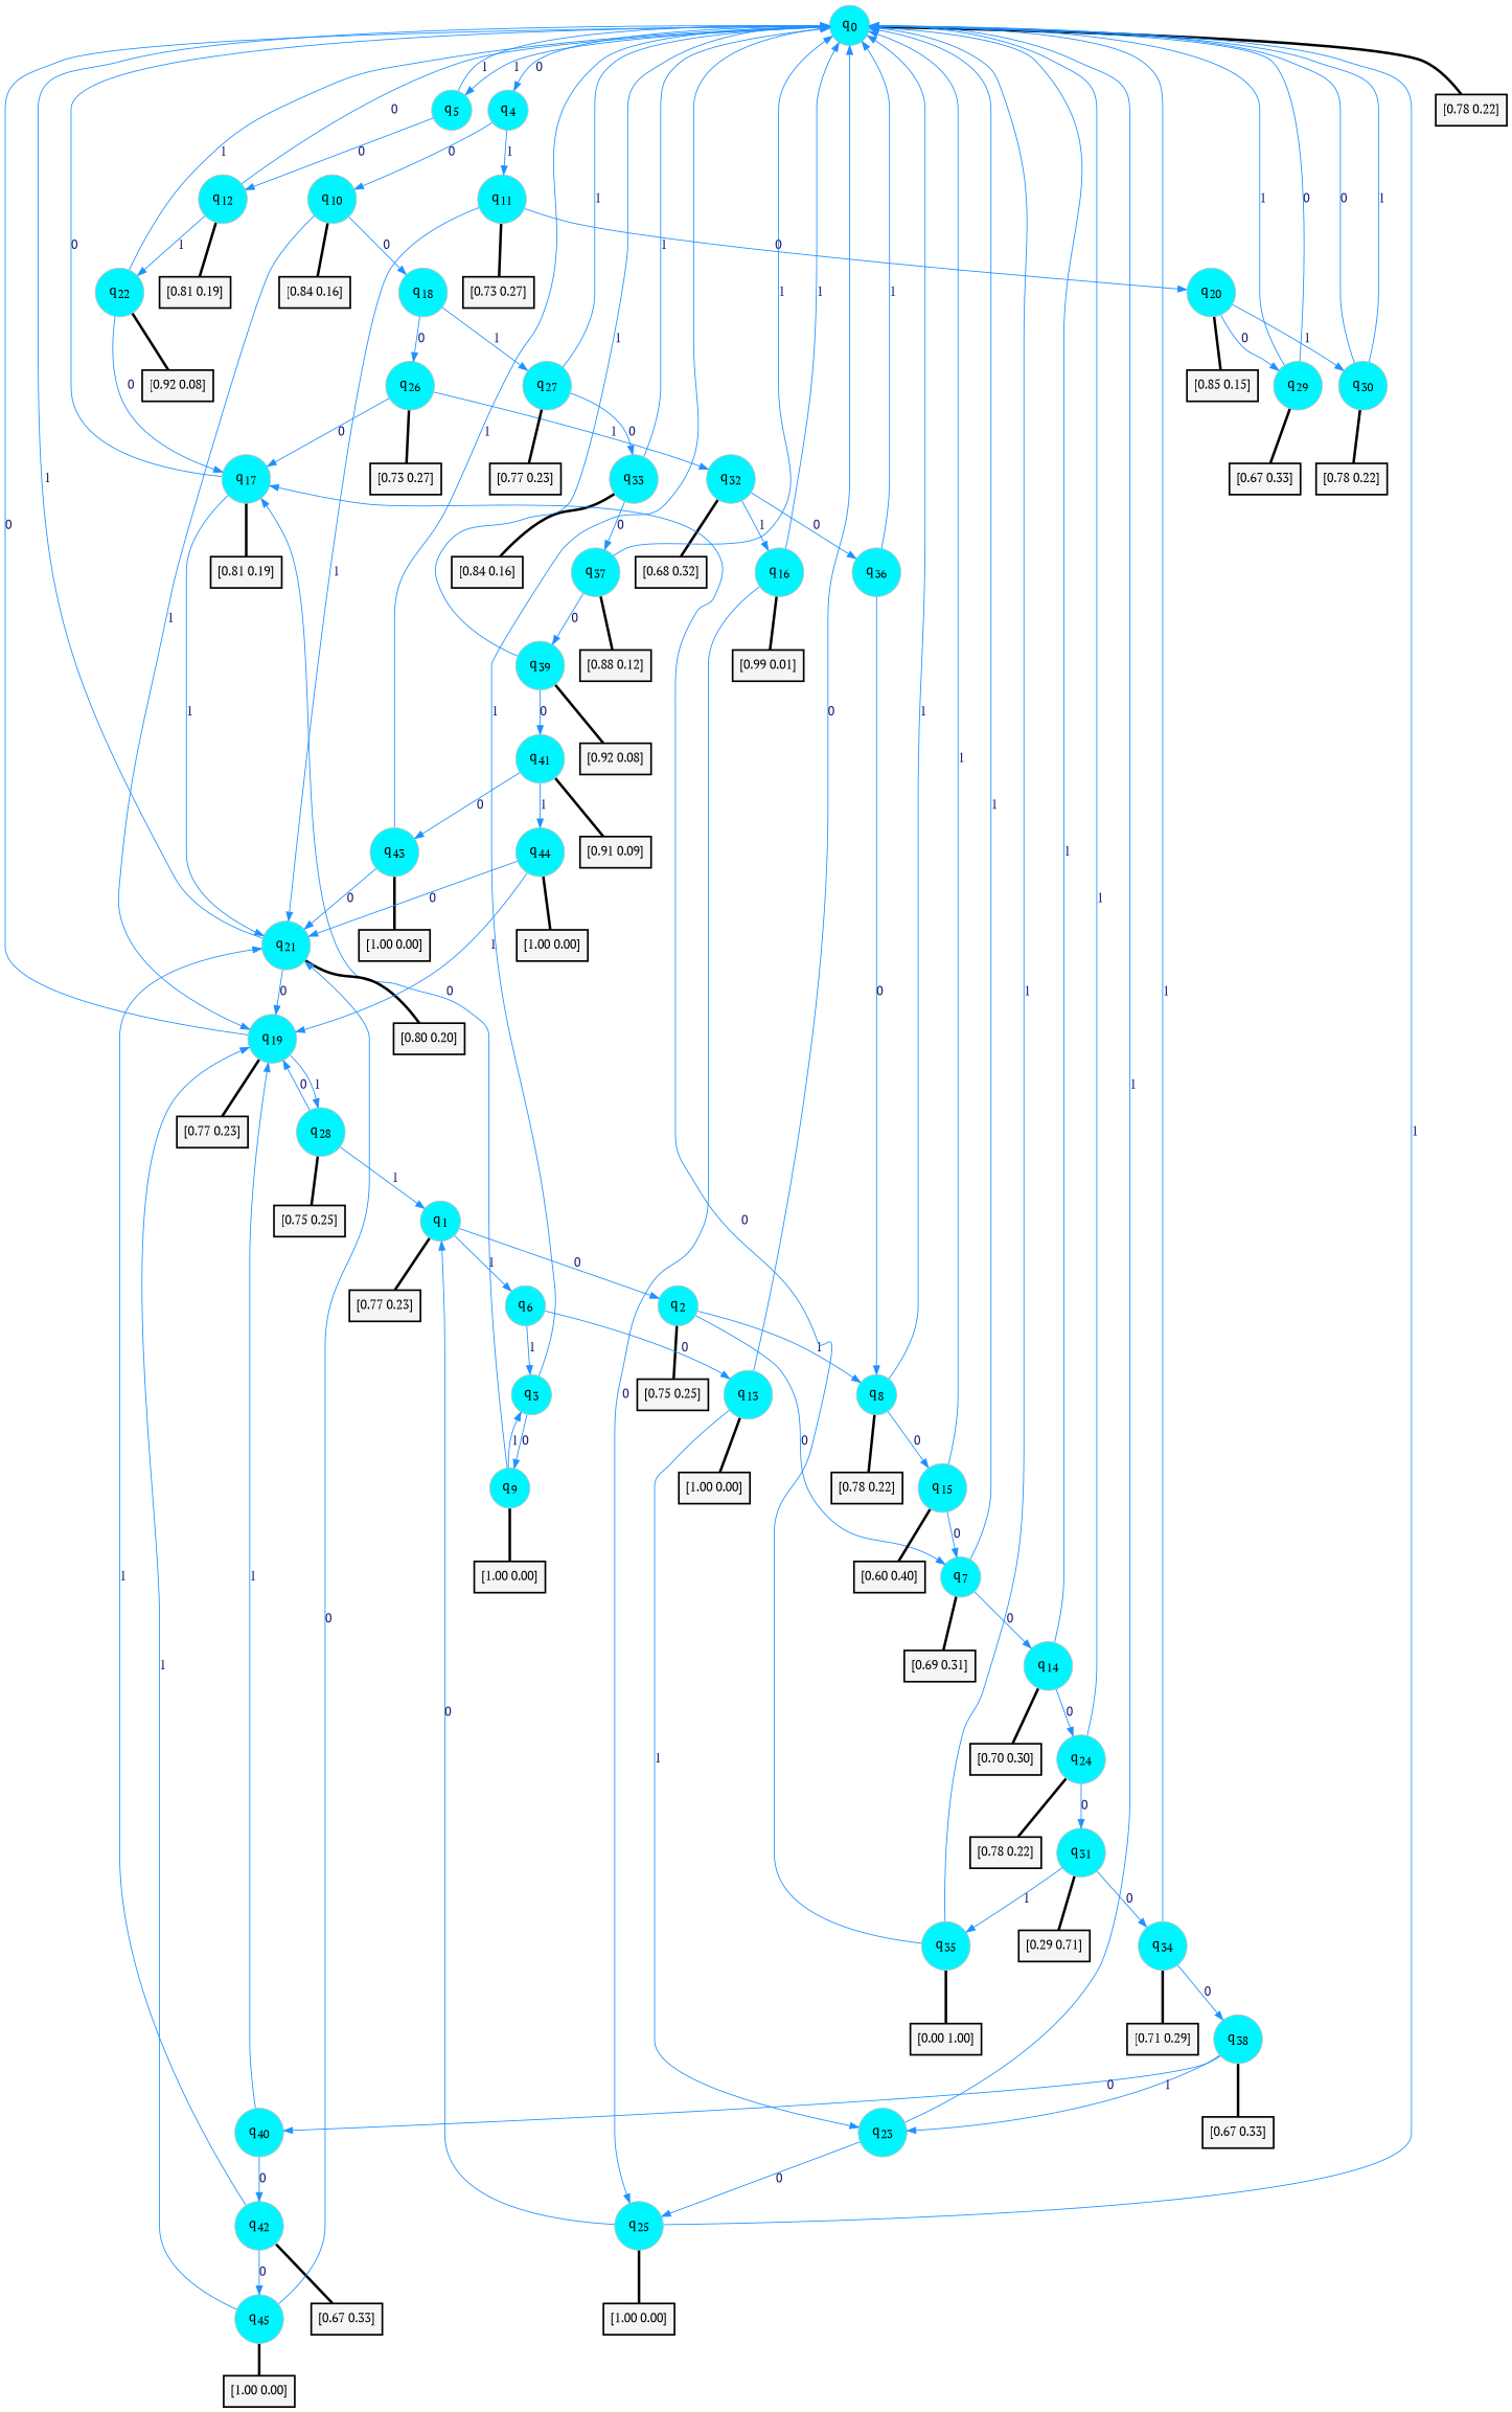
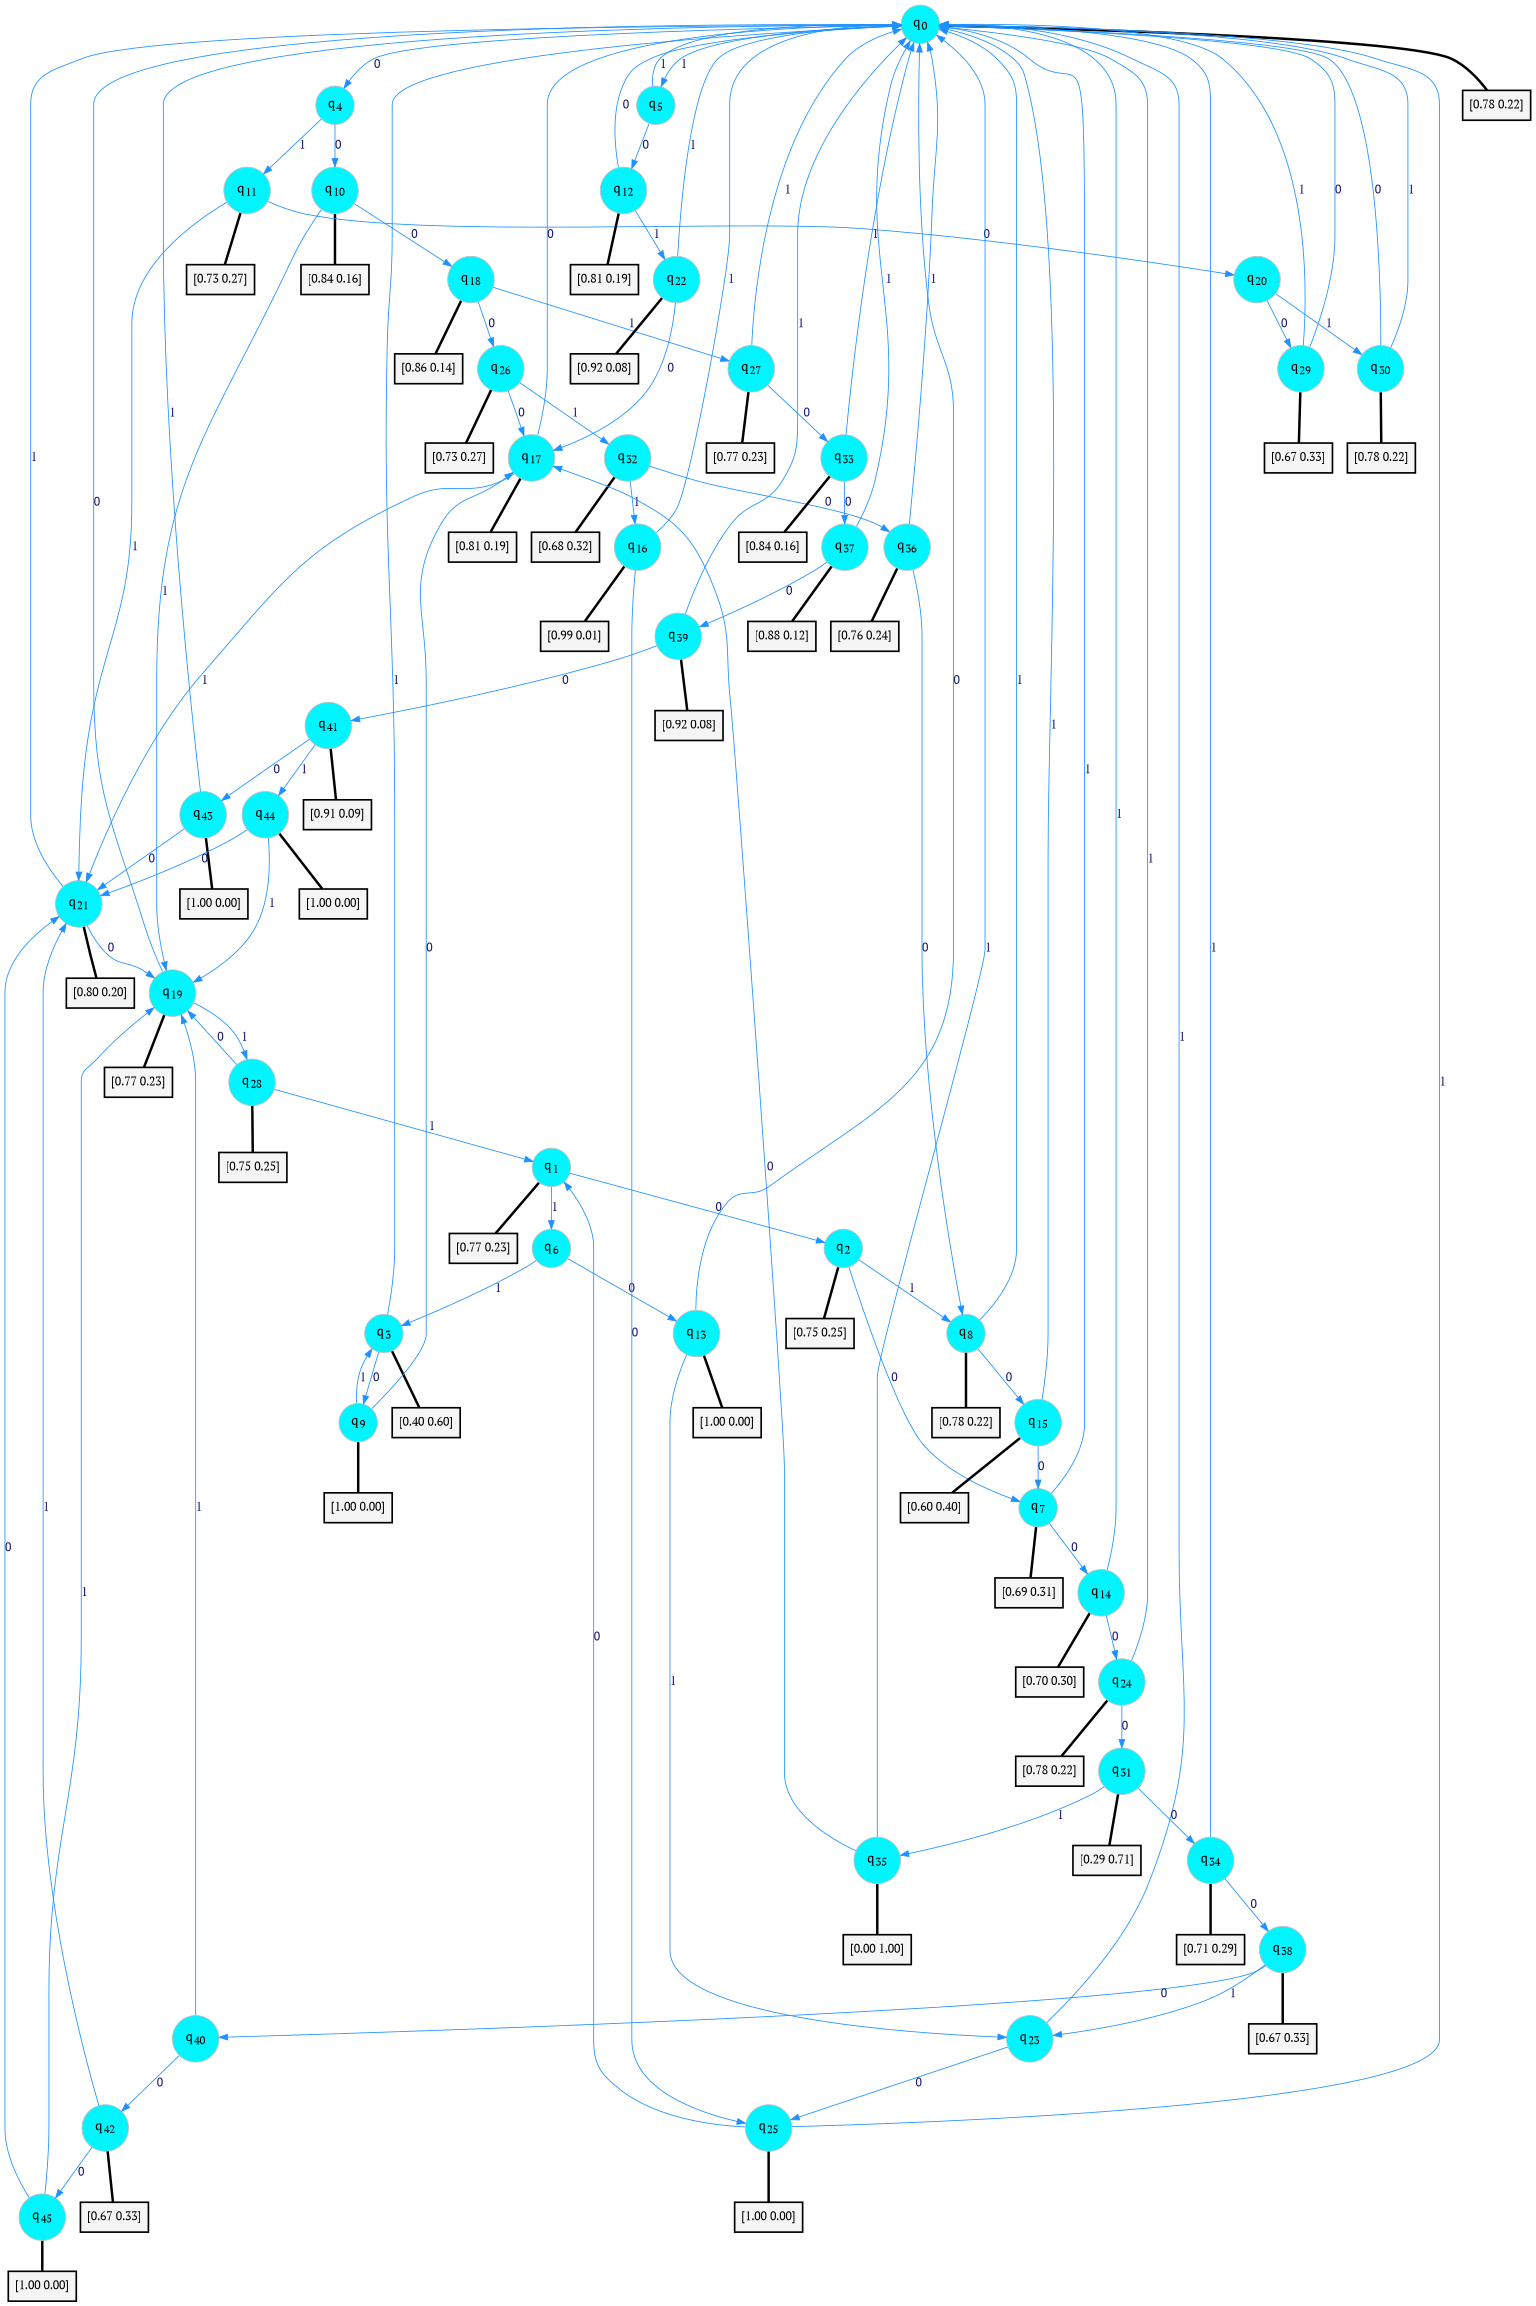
  digraph {
    fontname="PT Serif"
    rankdir=TD
    node [color=gray fillcolor=turquoise1 fontcolor=black fontname="PT Serif" fontsize=16 fontweight=bold shape=circle style=filled]
    edge [arrowsize=1 color=dodgerblue1 fontcolor=midnightblue fontname="PT Serif" fontweight=bold penwidth=1 style=solid weight=20]
    n1 [label=<q<SUB>0</SUB>>]
    n2 [label=<q<SUB>4</SUB>>]
    n3 [label=<q<SUB>5</SUB>>]
    n4 [color=black fillcolor=whitesmoke fontsize=14 label="[0.78 0.22]" penwidth=2 shape=box]
    n5 [label=<q<SUB>10</SUB>>]
    n6 [label=<q<SUB>11</SUB>>]
    n7 [label=<q<SUB>12</SUB>>]
    n8 [label=<q<SUB>1</SUB>>]
    n9 [label=<q<SUB>2</SUB>>]
    n10 [label=<q<SUB>6</SUB>>]
    n11 [color=black fillcolor=whitesmoke fontsize=14 label="[0.77 0.23]" penwidth=2 shape=box]
    n12 [label=<q<SUB>7</SUB>>]
    n13 [label=<q<SUB>8</SUB>>]
    n14 [color=black fillcolor=whitesmoke fontsize=14 label="[0.75 0.25]" penwidth=2 shape=box]
    n15 [label=<q<SUB>3</SUB>>]
    n16 [label=<q<SUB>13</SUB>>]
    n17 [label=<q<SUB>14</SUB>>]
    n18 [color=black fillcolor=whitesmoke fontsize=14 label="[0.69 0.31]" penwidth=2 shape=box]
    n19 [label=<q<SUB>15</SUB>>]
    n20 [color=black fillcolor=whitesmoke fontsize=14 label="[0.78 0.22]" penwidth=2 shape=box]
    n21 [label=<q<SUB>9</SUB>>]
+   n22 [color=black fillcolor=whitesmoke fontsize=14 label="[0.40 0.60]" penwidth=2 shape=box]
    n23 [label=<q<SUB>17</SUB>>]
    n24 [color=black fillcolor=whitesmoke fontsize=14 label="[1.00 0.00]" penwidth=2 shape=box]
    n25 [label=<q<SUB>18</SUB>>]
    n26 [label=<q<SUB>19</SUB>>]
    n27 [color=black fillcolor=whitesmoke fontsize=14 label="[0.84 0.16]" penwidth=2 shape=box]
    n28 [label=<q<SUB>20</SUB>>]
    n29 [label=<q<SUB>21</SUB>>]
    n30 [color=black fillcolor=whitesmoke fontsize=14 label="[0.73 0.27]" penwidth=2 shape=box]
    n31 [label=<q<SUB>22</SUB>>]
    n32 [color=black fillcolor=whitesmoke fontsize=14 label="[0.81 0.19]" penwidth=2 shape=box]
    n33 [label=<q<SUB>23</SUB>>]
    n34 [color=black fillcolor=whitesmoke fontsize=14 label="[1.00 0.00]" penwidth=2 shape=box]
    n35 [label=<q<SUB>24</SUB>>]
    n36 [color=black fillcolor=whitesmoke fontsize=14 label="[0.70 0.30]" penwidth=2 shape=box]
    n37 [color=black fillcolor=whitesmoke fontsize=14 label="[0.60 0.40]" penwidth=2 shape=box]
    n38 [color=black fillcolor=whitesmoke fontsize=14 label="[0.81 0.19]" penwidth=2 shape=box]
    n39 [label=<q<SUB>26</SUB>>]
    n40 [label=<q<SUB>27</SUB>>]
+   n41 [color=black fillcolor=whitesmoke fontsize=14 label="[0.86 0.14]" penwidth=2 shape=box]
    n42 [label=<q<SUB>28</SUB>>]
    n43 [color=black fillcolor=whitesmoke fontsize=14 label="[0.77 0.23]" penwidth=2 shape=box]
    n44 [label=<q<SUB>29</SUB>>]
    n45 [label=<q<SUB>30</SUB>>]
-   n46 [color=black fillcolor=whitesmoke fontsize=14 label="[0.85 0.15]" penwidth=2 shape=box]
    n47 [color=black fillcolor=whitesmoke fontsize=14 label="[0.80 0.20]" penwidth=2 shape=box]
    n48 [color=black fillcolor=whitesmoke fontsize=14 label="[0.92 0.08]" penwidth=2 shape=box]
    n49 [label=<q<SUB>25</SUB>>]
    n50 [label=<q<SUB>31</SUB>>]
    n51 [color=black fillcolor=whitesmoke fontsize=14 label="[0.78 0.22]" penwidth=2 shape=box]
    n52 [label=<q<SUB>16</SUB>>]
    n53 [color=black fillcolor=whitesmoke fontsize=14 label="[0.99 0.01]" penwidth=2 shape=box]
    n54 [color=black fillcolor=whitesmoke fontsize=14 label="[1.00 0.00]" penwidth=2 shape=box]
    n55 [label=<q<SUB>32</SUB>>]
    n56 [color=black fillcolor=whitesmoke fontsize=14 label="[0.73 0.27]" penwidth=2 shape=box]
    n57 [label=<q<SUB>33</SUB>>]
    n58 [color=black fillcolor=whitesmoke fontsize=14 label="[0.77 0.23]" penwidth=2 shape=box]
    n59 [color=black fillcolor=whitesmoke fontsize=14 label="[0.75 0.25]" penwidth=2 shape=box]
    n60 [color=black fillcolor=whitesmoke fontsize=14 label="[0.67 0.33]" penwidth=2 shape=box]
    n61 [color=black fillcolor=whitesmoke fontsize=14 label="[0.78 0.22]" penwidth=2 shape=box]
    n62 [label=<q<SUB>34</SUB>>]
    n63 [label=<q<SUB>35</SUB>>]
    n64 [color=black fillcolor=whitesmoke fontsize=14 label="[0.29 0.71]" penwidth=2 shape=box]
    n65 [label=<q<SUB>36</SUB>>]
    n66 [color=black fillcolor=whitesmoke fontsize=14 label="[0.68 0.32]" penwidth=2 shape=box]
    n67 [label=<q<SUB>37</SUB>>]
    n68 [color=black fillcolor=whitesmoke fontsize=14 label="[0.84 0.16]" penwidth=2 shape=box]
    n69 [label=<q<SUB>38</SUB>>]
    n70 [color=black fillcolor=whitesmoke fontsize=14 label="[0.71 0.29]" penwidth=2 shape=box]
    n71 [color=black fillcolor=whitesmoke fontsize=14 label="[0.00 1.00]" penwidth=2 shape=box]
+   n72 [color=black fillcolor=whitesmoke fontsize=14 label="[0.76 0.24]" penwidth=2 shape=box]
    n73 [label=<q<SUB>39</SUB>>]
    n74 [color=black fillcolor=whitesmoke fontsize=14 label="[0.88 0.12]" penwidth=2 shape=box]
    n75 [label=<q<SUB>40</SUB>>]
    n76 [color=black fillcolor=whitesmoke fontsize=14 label="[0.67 0.33]" penwidth=2 shape=box]
    n77 [label=<q<SUB>41</SUB>>]
    n78 [color=black fillcolor=whitesmoke fontsize=14 label="[0.92 0.08]" penwidth=2 shape=box]
    n79 [label=<q<SUB>42</SUB>>]
    n80 [label=<q<SUB>43</SUB>>]
    n81 [label=<q<SUB>44</SUB>>]
    n82 [color=black fillcolor=whitesmoke fontsize=14 label="[0.91 0.09]" penwidth=2 shape=box]
    n83 [label=<q<SUB>45</SUB>>]
    n84 [color=black fillcolor=whitesmoke fontsize=14 label="[0.67 0.33]" penwidth=2 shape=box]
    n85 [color=black fillcolor=whitesmoke fontsize=14 label="[1.00 0.00]" penwidth=2 shape=box]
    n86 [color=black fillcolor=whitesmoke fontsize=14 label="[1.00 0.00]" penwidth=2 shape=box]
    n87 [color=black fillcolor=whitesmoke fontsize=14 label="[1.00 0.00]" penwidth=2 shape=box]
    n1 -> n2 [label=0]
    n1 -> n3 [label=1]
    n1 -> n4 [arrowhead=none color=black penwidth=3]
    n2 -> n5 [label=0]
    n2 -> n6 [label=1]
    n3 -> n1 [label=1]
    n3 -> n7 [label=0]
    n5 -> n25 [label=0]
    n5 -> n26 [label=1]
    n5 -> n27 [arrowhead=none color=black penwidth=3]
    n6 -> n28 [label=0]
    n6 -> n29 [label=1]
    n6 -> n30 [arrowhead=none color=black penwidth=3]
    n7 -> n1 [label=0]
    n7 -> n31 [label=1]
    n7 -> n32 [arrowhead=none color=black penwidth=3]
    n8 -> n9 [label=0]
    n8 -> n10 [label=1]
    n8 -> n11 [arrowhead=none color=black penwidth=3]
    n9 -> n12 [label=0]
    n9 -> n13 [label=1]
    n9 -> n14 [arrowhead=none color=black penwidth=3]
    n10 -> n15 [label=1]
    n10 -> n16 [label=0]
    n12 -> n1 [label=1]
    n12 -> n17 [label=0]
    n12 -> n18 [arrowhead=none color=black penwidth=3]
    n13 -> n1 [label=1]
    n13 -> n19 [label=0]
    n13 -> n20 [arrowhead=none color=black penwidth=3]
    n15 -> n1 [label=1]
    n15 -> n21 [label=0]
+   n15 -> n22 [arrowhead=none color=black penwidth=3]
    n16 -> n1 [label=0]
    n16 -> n33 [label=1]
    n16 -> n34 [arrowhead=none color=black penwidth=3]
    n17 -> n1 [label=1]
    n17 -> n35 [label=0]
    n17 -> n36 [arrowhead=none color=black penwidth=3]
    n19 -> n1 [label=1]
    n19 -> n12 [label=0]
    n19 -> n37 [arrowhead=none color=black penwidth=3]
    n21 -> n15 [label=1]
    n21 -> n23 [label=0]
    n21 -> n24 [arrowhead=none color=black penwidth=3]
    n23 -> n1 [label=0]
    n23 -> n29 [label=1]
    n23 -> n38 [arrowhead=none color=black penwidth=3]
    n25 -> n39 [label=0]
    n25 -> n40 [label=1]
+   n25 -> n41 [arrowhead=none color=black penwidth=3]
    n26 -> n1 [label=0]
    n26 -> n42 [label=1]
    n26 -> n43 [arrowhead=none color=black penwidth=3]
    n28 -> n44 [label=0]
    n28 -> n45 [label=1]
-   n28 -> n46 [arrowhead=none color=black penwidth=3]
    n29 -> n1 [label=1]
    n29 -> n26 [label=0]
    n29 -> n47 [arrowhead=none color=black penwidth=3]
    n31 -> n1 [label=1]
    n31 -> n23 [label=0]
    n31 -> n48 [arrowhead=none color=black penwidth=3]
    n33 -> n1 [label=1]
    n33 -> n49 [label=0]
    n35 -> n1 [label=1]
    n35 -> n50 [label=0]
    n35 -> n51 [arrowhead=none color=black penwidth=3]
    n39 -> n23 [label=0]
    n39 -> n55 [label=1]
    n39 -> n56 [arrowhead=none color=black penwidth=3]
    n40 -> n1 [label=1]
    n40 -> n57 [label=0]
    n40 -> n58 [arrowhead=none color=black penwidth=3]
    n42 -> n8 [label=1]
    n42 -> n26 [label=0]
    n42 -> n59 [arrowhead=none color=black penwidth=3]
    n44 -> n1 [label=0]
    n44 -> n1 [label=1]
    n44 -> n60 [arrowhead=none color=black penwidth=3]
    n45 -> n1 [label=0]
    n45 -> n1 [label=1]
    n45 -> n61 [arrowhead=none color=black penwidth=3]
    n49 -> n1 [label=1]
    n49 -> n8 [label=0]
    n49 -> n54 [arrowhead=none color=black penwidth=3]
    n50 -> n62 [label=0]
    n50 -> n63 [label=1]
    n50 -> n64 [arrowhead=none color=black penwidth=3]
    n52 -> n1 [label=1]
    n52 -> n49 [label=0]
    n52 -> n53 [arrowhead=none color=black penwidth=3]
    n55 -> n52 [label=1]
    n55 -> n65 [label=0]
    n55 -> n66 [arrowhead=none color=black penwidth=3]
    n57 -> n1 [label=1]
    n57 -> n67 [label=0]
    n57 -> n68 [arrowhead=none color=black penwidth=3]
    n62 -> n1 [label=1]
    n62 -> n69 [label=0]
    n62 -> n70 [arrowhead=none color=black penwidth=3]
    n63 -> n1 [label=1]
    n63 -> n23 [label=0]
    n63 -> n71 [arrowhead=none color=black penwidth=3]
    n65 -> n1 [label=1]
    n65 -> n13 [label=0]
+   n65 -> n72 [arrowhead=none color=black penwidth=3]
    n67 -> n1 [label=1]
    n67 -> n73 [label=0]
    n67 -> n74 [arrowhead=none color=black penwidth=3]
    n69 -> n33 [label=1]
    n69 -> n75 [label=0]
    n69 -> n76 [arrowhead=none color=black penwidth=3]
    n73 -> n1 [label=1]
    n73 -> n77 [label=0]
    n73 -> n78 [arrowhead=none color=black penwidth=3]
    n75 -> n26 [label=1]
    n75 -> n79 [label=0]
    n77 -> n80 [label=0]
    n77 -> n81 [label=1]
    n77 -> n82 [arrowhead=none color=black penwidth=3]
    n79 -> n29 [label=1]
    n79 -> n83 [label=0]
    n79 -> n84 [arrowhead=none color=black penwidth=3]
    n80 -> n1 [label=1]
    n80 -> n29 [label=0]
    n80 -> n85 [arrowhead=none color=black penwidth=3]
    n81 -> n26 [label=1]
    n81 -> n29 [label=0]
    n81 -> n86 [arrowhead=none color=black penwidth=3]
    n83 -> n26 [label=1]
    n83 -> n29 [label=0]
    n83 -> n87 [arrowhead=none color=black penwidth=3]
  }
